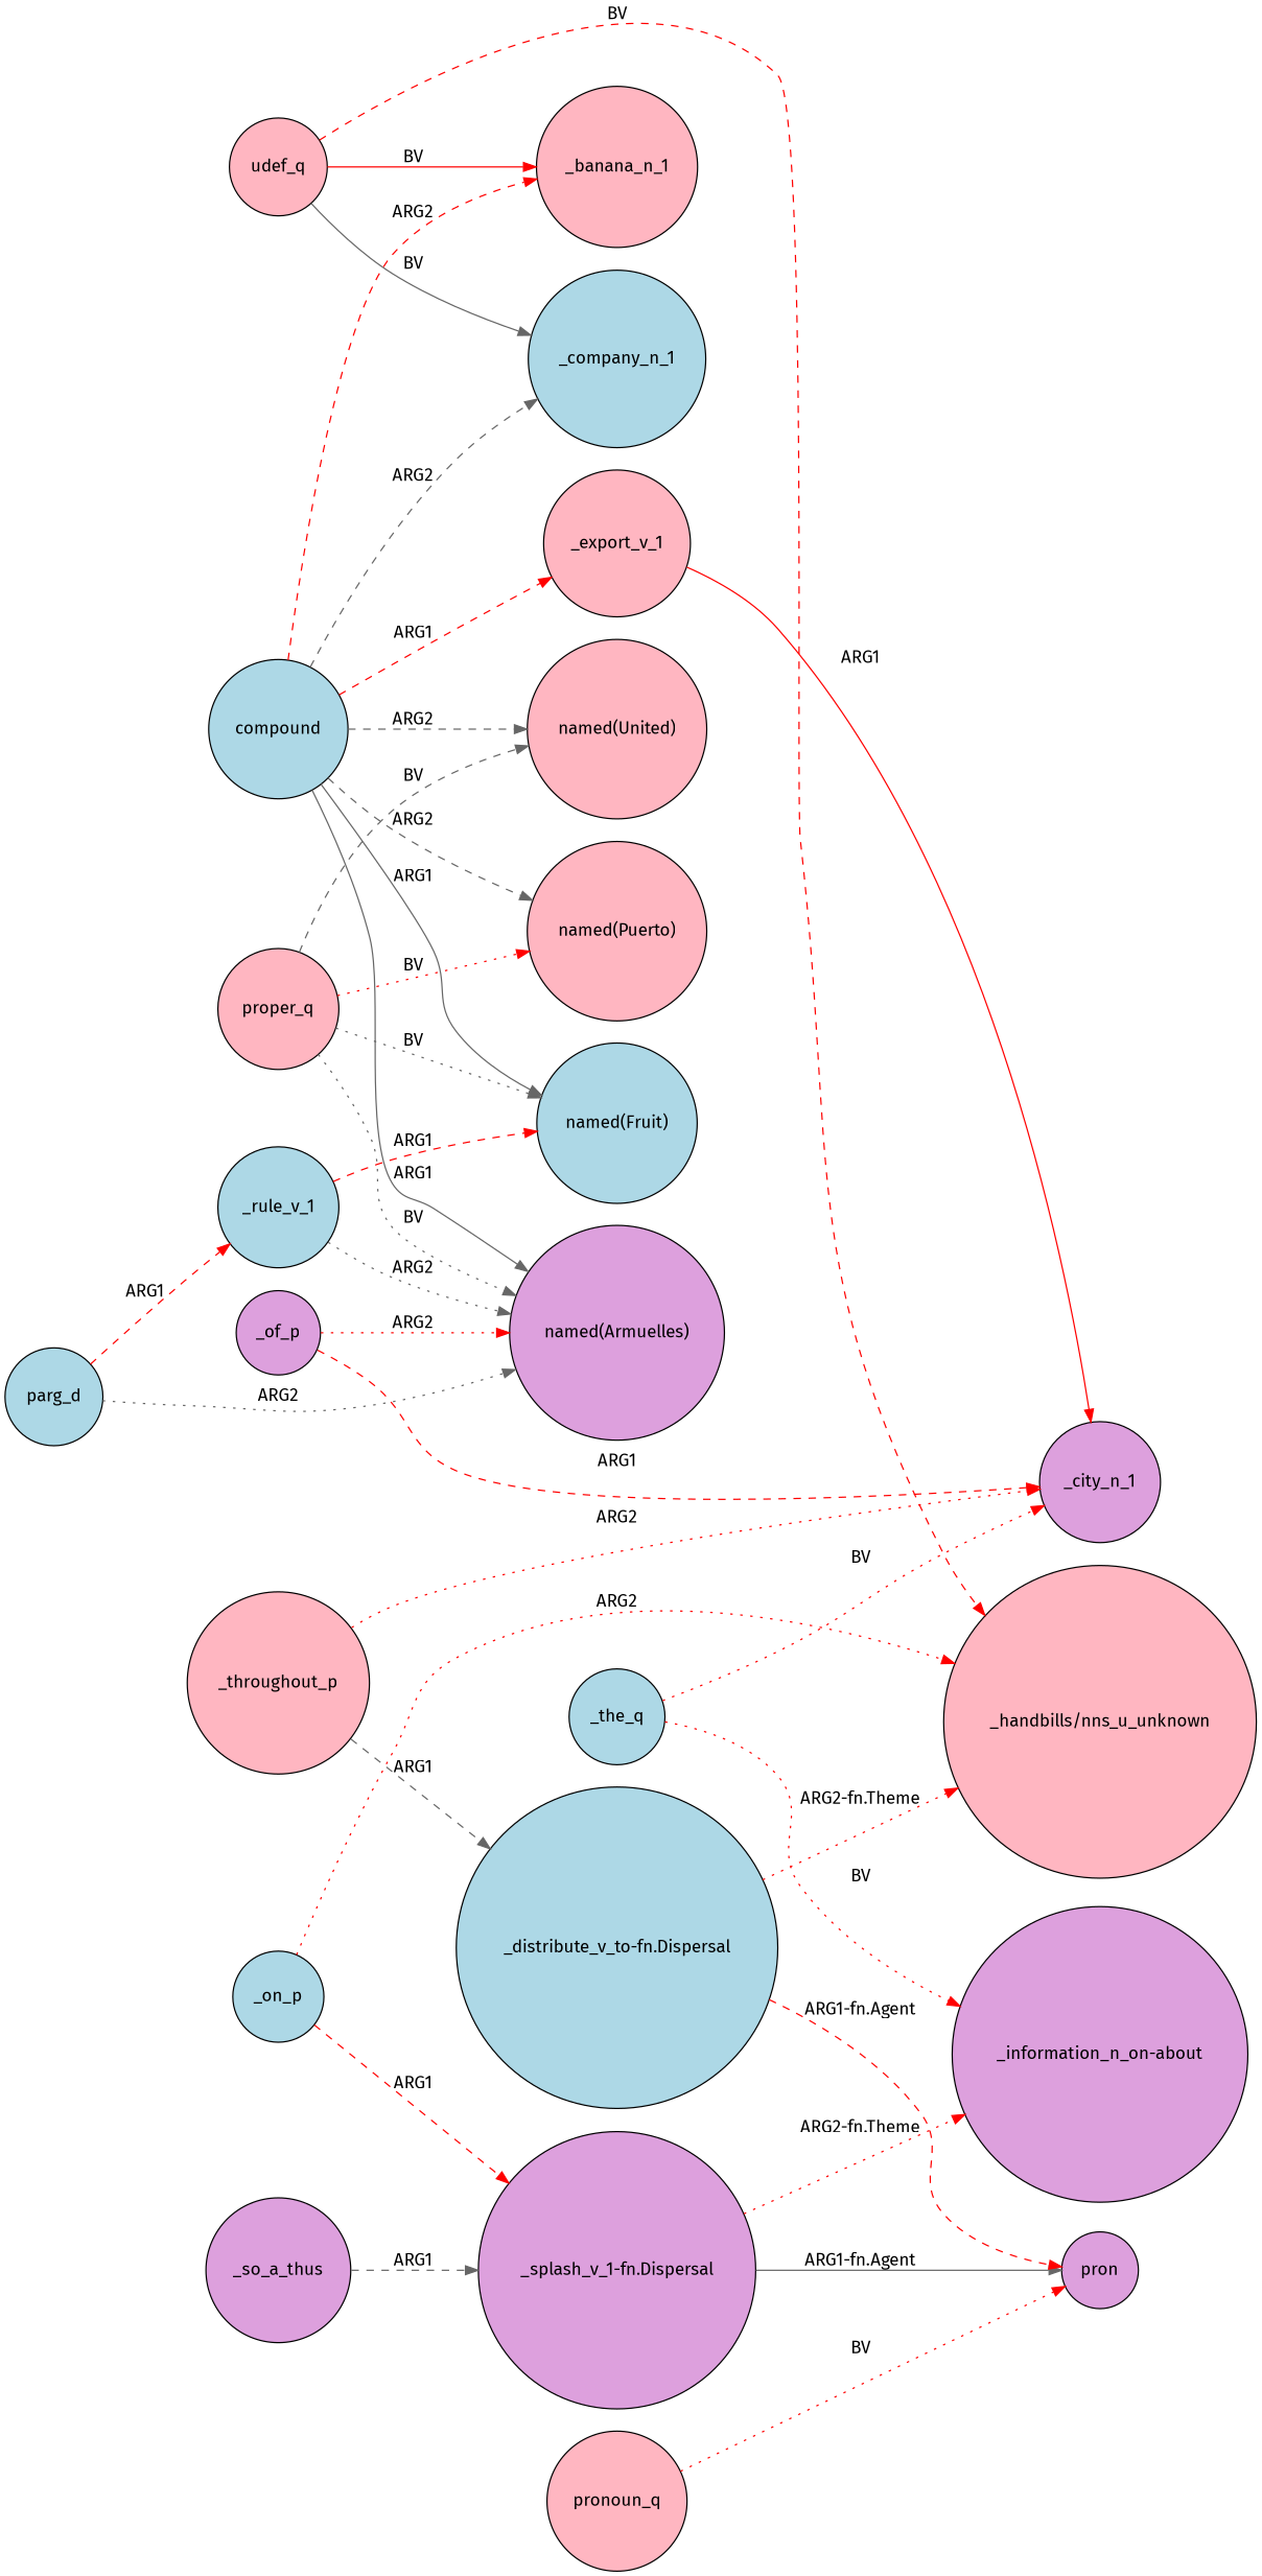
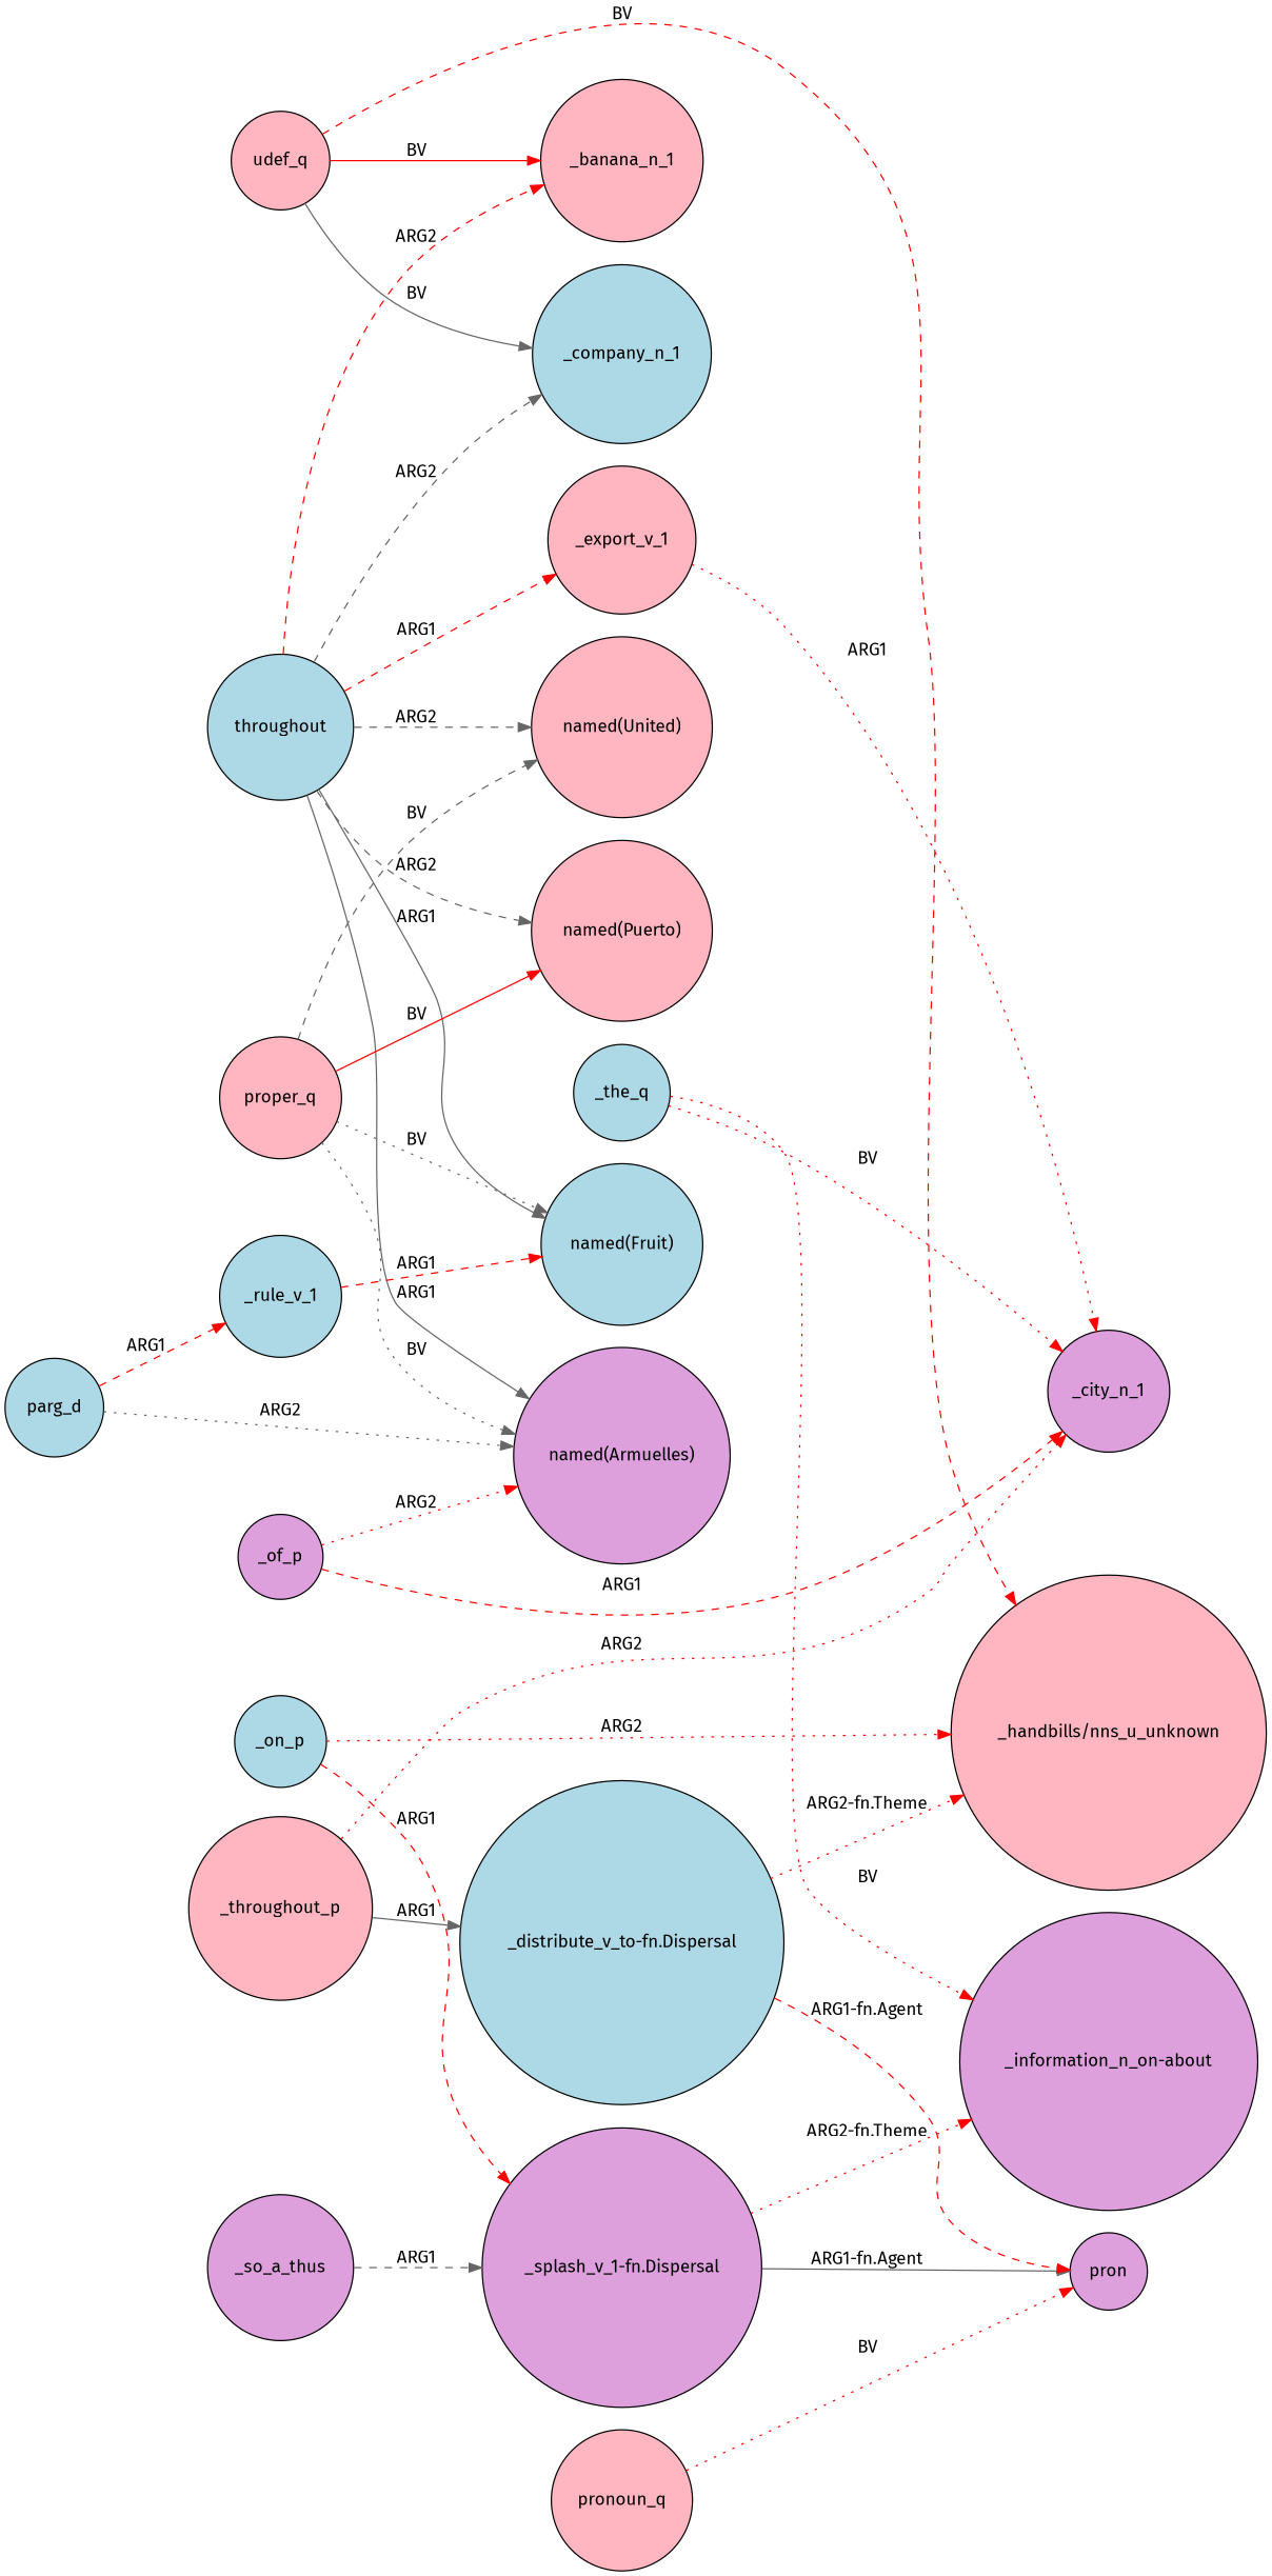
  digraph {
    fontname="Fira Sans"
    rankdir=LR
    node [fillcolor=lightpink fontname="Fira Sans" shape=circle style=filled]
    edge [color=red fontname="Fira Sans" style=dotted]
    _on_p [fillcolor=lightblue]
    "_handbills/nns_u_unknown"
    n3 [fillcolor=plum label="_splash_v_1-fn.Dispersal"]
    "_information_n_on-about" [fillcolor=plum]
    pron [fillcolor=plum]
    udef_q
    _banana_n_1
    _company_n_1 [fillcolor=lightblue]
-   compound [fillcolor=lightblue]
+   compound [fillcolor=lightblue label=throughout]
    "named(Armuelles)" [fillcolor=plum]
    "named(Fruit)" [fillcolor=lightblue]
    "named(Puerto)"
    _export_v_1
    "named(United)"
    _city_n_1 [fillcolor=plum]
    parg_d [fillcolor=lightblue]
    _rule_v_1 [fillcolor=lightblue]
    _the_q [fillcolor=lightblue]
    _throughout_p
    "_distribute_v_to-fn.Dispersal" [fillcolor=lightblue]
    _of_p [fillcolor=plum]
    pronoun_q
    proper_q
    _so_a_thus [fillcolor=plum]
    _on_p -> "_handbills/nns_u_unknown" [label=ARG2]
    _on_p -> n3 [label=ARG1 style=dashed]
    n3 -> "_information_n_on-about" [label="ARG2-fn.Theme"]
    n3 -> pron [color=gray40 label="ARG1-fn.Agent" style=solid]
    udef_q -> "_handbills/nns_u_unknown" [label=BV style=dashed]
    udef_q -> _banana_n_1 [label=BV style=solid]
    udef_q -> _company_n_1 [color=gray40 label=BV style=solid]
    compound -> _banana_n_1 [label=ARG2 style=dashed]
    compound -> _company_n_1 [color=gray40 label=ARG2 style=dashed]
    compound -> "named(Armuelles)" [color=gray40 label=ARG1 style=solid]
    compound -> "named(Fruit)" [color=gray40 label=ARG1 style=solid]
    compound -> "named(Puerto)" [color=gray40 label=ARG2 style=dashed]
    compound -> _export_v_1 [label=ARG1 style=dashed]
    compound -> "named(United)" [color=gray40 label=ARG2 style=dashed]
-   _export_v_1 -> _city_n_1 [label=ARG1 style=solid]
+   _export_v_1 -> _city_n_1 [label=ARG1]
    parg_d -> "named(Armuelles)" [color=gray40 label=ARG2]
    parg_d -> _rule_v_1 [label=ARG1 style=dashed]
-   _rule_v_1 -> "named(Armuelles)" [color=gray40 label=ARG2]
    _rule_v_1 -> "named(Fruit)" [label=ARG1 style=dashed]
    _the_q -> "_information_n_on-about" [label=BV]
    _the_q -> _city_n_1 [label=BV]
    _throughout_p -> _city_n_1 [label=ARG2]
-   _throughout_p -> "_distribute_v_to-fn.Dispersal" [color=gray40 label=ARG1 style=dashed]
+   _throughout_p -> "_distribute_v_to-fn.Dispersal" [color=gray40 label=ARG1 style=solid]
    "_distribute_v_to-fn.Dispersal" -> "_handbills/nns_u_unknown" [label="ARG2-fn.Theme"]
    "_distribute_v_to-fn.Dispersal" -> pron [label="ARG1-fn.Agent" style=dashed]
    _of_p -> "named(Armuelles)" [label=ARG2]
    _of_p -> _city_n_1 [label=ARG1 style=dashed]
    pronoun_q -> pron [label=BV]
    proper_q -> "named(Armuelles)" [color=gray40 label=BV]
    proper_q -> "named(Fruit)" [color=gray40 label=BV]
-   proper_q -> "named(Puerto)" [label=BV]
+   proper_q -> "named(Puerto)" [label=BV style=solid]
    proper_q -> "named(United)" [color=gray40 label=BV style=dashed]
    _so_a_thus -> n3 [color=gray40 label=ARG1 style=dashed]
  }
